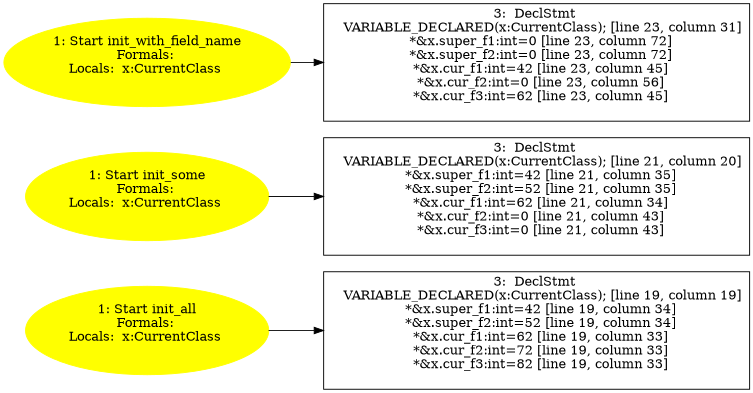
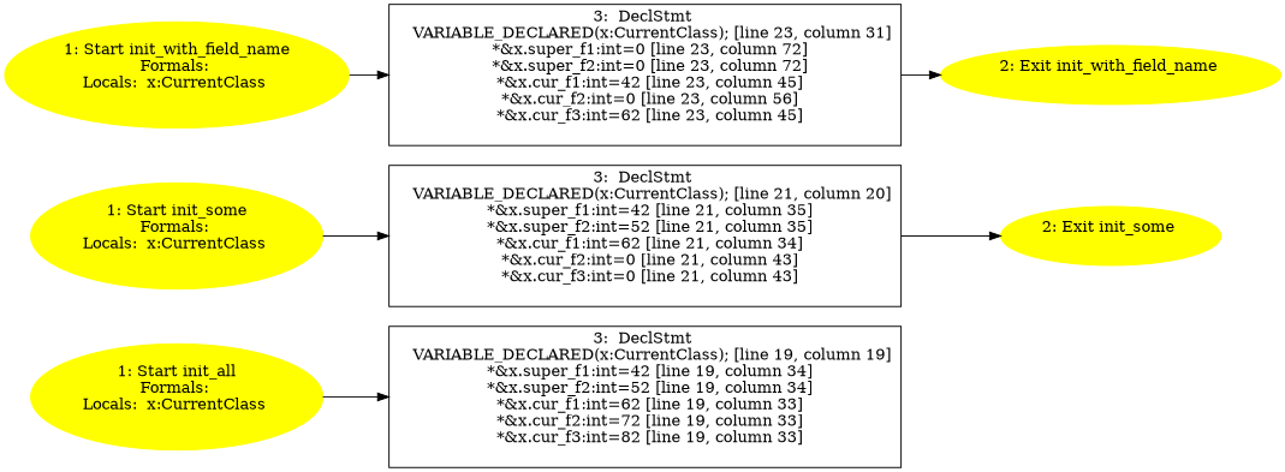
  digraph {
    rankdir=LR
    node [color=yellow style=filled]
    n1 [label="1: Start init_all\nFormals: \nLocals:  x:CurrentClass \n  "]
    n2 [label="3:  DeclStmt \n   VARIABLE_DECLARED(x:CurrentClass); [line 19, column 19]\n  *&x.super_f1:int=42 [line 19, column 34]\n  *&x.super_f2:int=52 [line 19, column 34]\n  *&x.cur_f1:int=62 [line 19, column 33]\n  *&x.cur_f2:int=72 [line 19, column 33]\n  *&x.cur_f3:int=82 [line 19, column 33]\n " shape=box color="" style=""]
    n3 [label="1: Start init_some\nFormals: \nLocals:  x:CurrentClass \n  "]
    n4 [label="3:  DeclStmt \n   VARIABLE_DECLARED(x:CurrentClass); [line 21, column 20]\n  *&x.super_f1:int=42 [line 21, column 35]\n  *&x.super_f2:int=52 [line 21, column 35]\n  *&x.cur_f1:int=62 [line 21, column 34]\n  *&x.cur_f2:int=0 [line 21, column 43]\n  *&x.cur_f3:int=0 [line 21, column 43]\n " shape=box color="" style=""]
+   n5 [label="2: Exit init_some \n  "]
    n6 [label="1: Start init_with_field_name\nFormals: \nLocals:  x:CurrentClass \n  "]
    n7 [label="3:  DeclStmt \n   VARIABLE_DECLARED(x:CurrentClass); [line 23, column 31]\n  *&x.super_f1:int=0 [line 23, column 72]\n  *&x.super_f2:int=0 [line 23, column 72]\n  *&x.cur_f1:int=42 [line 23, column 45]\n  *&x.cur_f2:int=0 [line 23, column 56]\n  *&x.cur_f3:int=62 [line 23, column 45]\n " shape=box color="" style=""]
+   n8 [label="2: Exit init_with_field_name \n  "]
    n1 -> n2
    n3 -> n4
+   n4 -> n5
    n6 -> n7
+   n7 -> n8
  }
